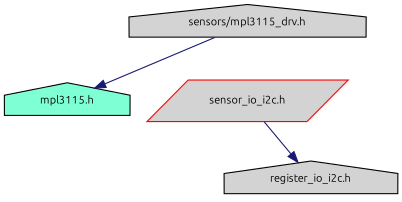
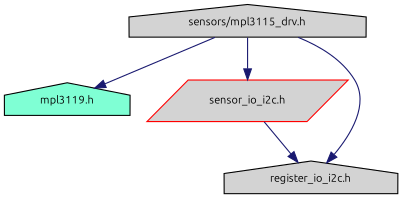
  digraph {
    fontname=Ubuntu
    node [color=black fillcolor=lightgrey fontname=Ubuntu fontsize=10 shape=house style=filled]
    edge [color=midnightblue fontname=Ubuntu fontsize=10 labelfontname=Helvetica labelfontsize=10 style=solid]
    n1 [fontcolor=black height=0.2 label="sensors/mpl3115_drv.h" width=0.4]
-   n2 [fillcolor=aquamarine height=0.2 label="mpl3115.h" width=0.4]
+   n2 [fillcolor=aquamarine height=0.2 label="mpl3119.h" width=0.4]
    n3 [color=red height=0.2 label="sensor_io_i2c.h" shape=parallelogram width=0.4]
    n4 [height=0.2 label="register_io_i2c.h" width=0.4]
    n1 -> n2
+   n1 -> n3
+   n1 -> n4
    n3 -> n4
  }
